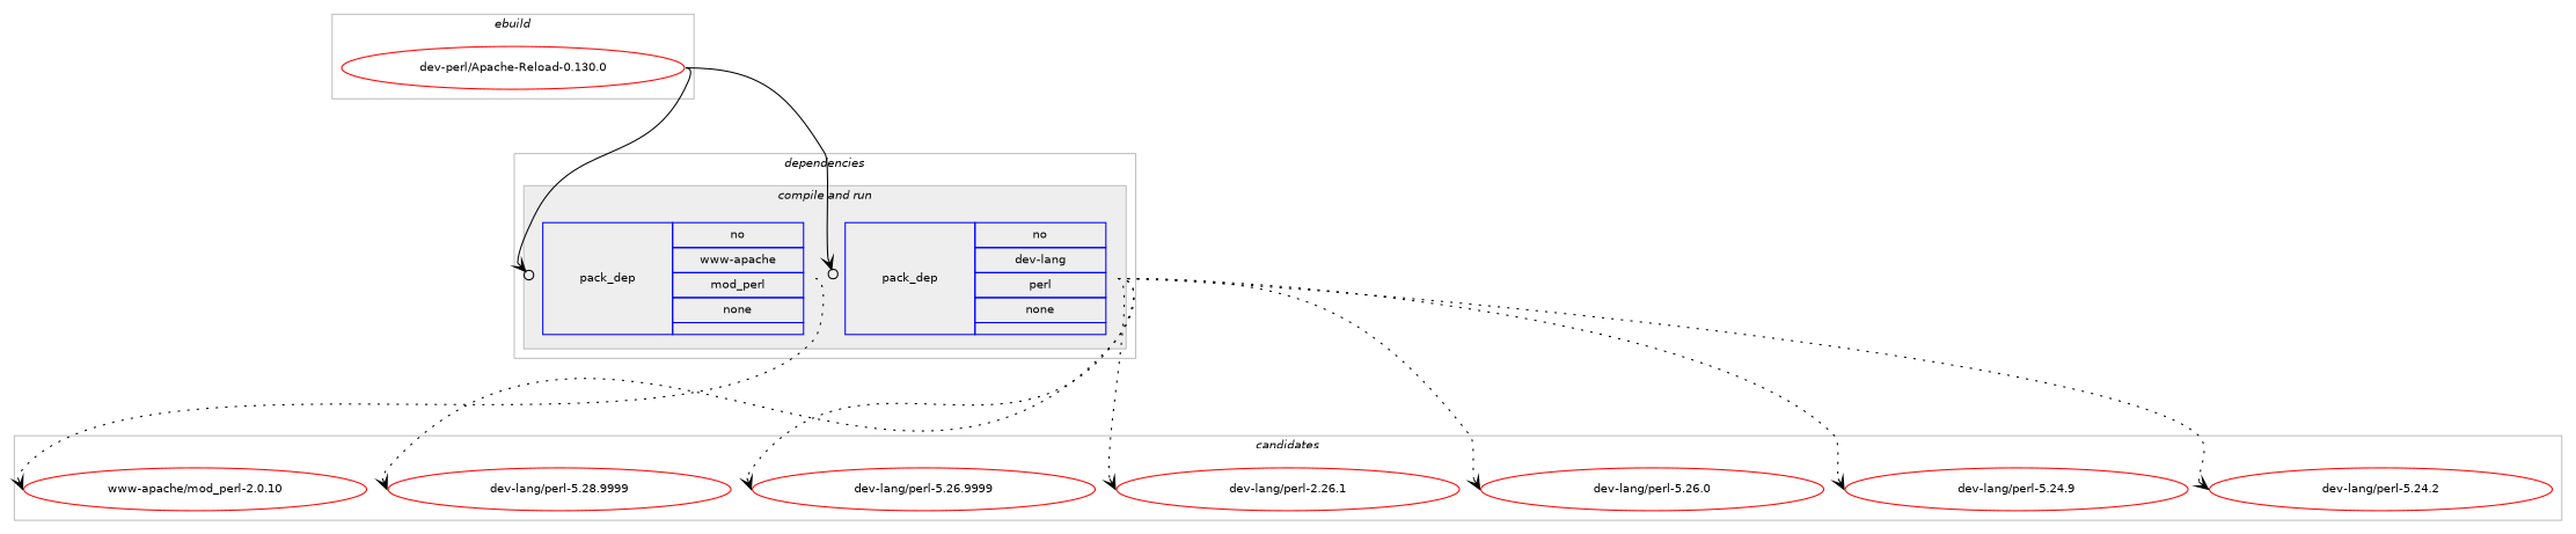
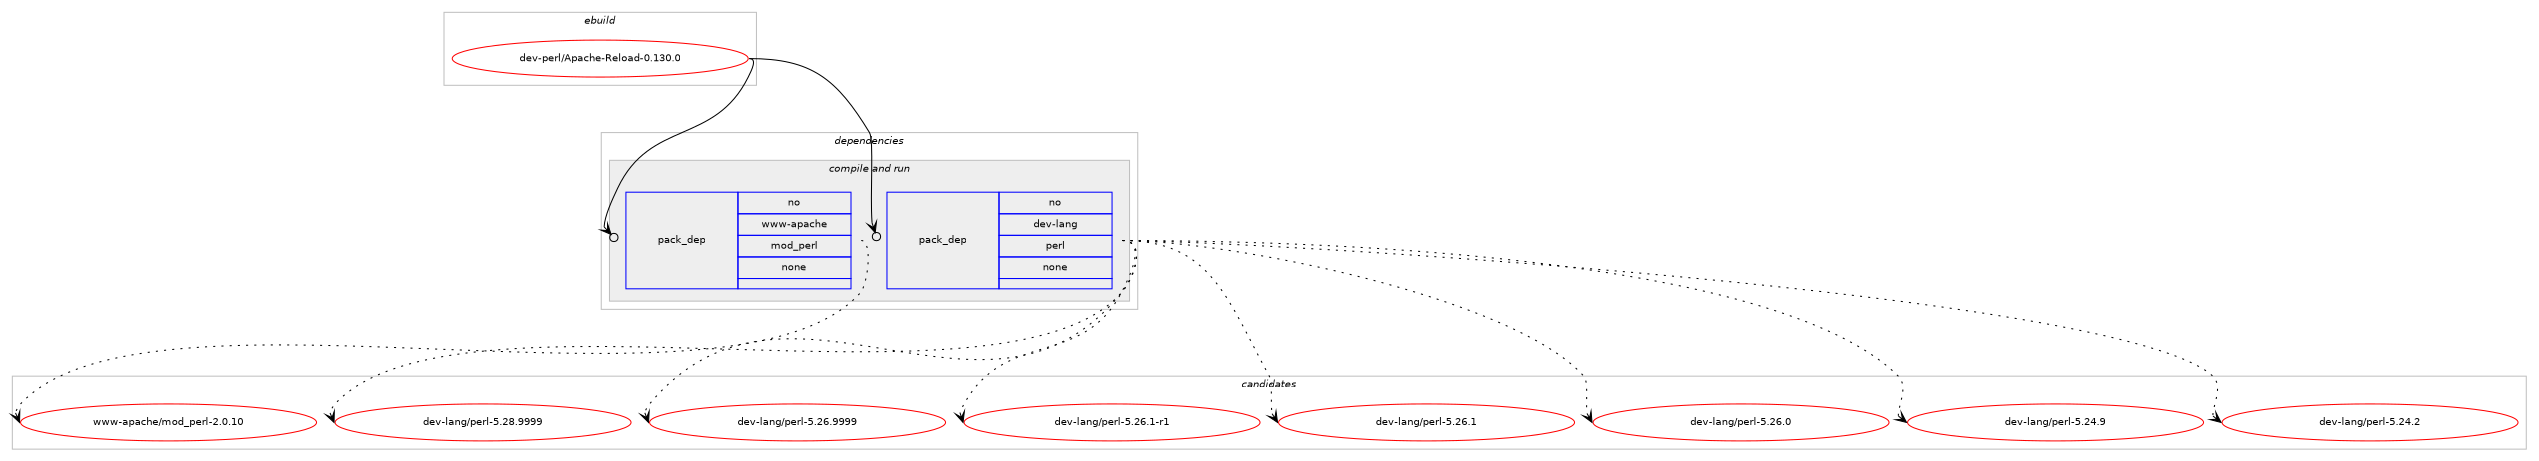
  digraph {
    compound=true
    concentrate=true
    fontname="DejaVu Sans"
    fontsize=10
    newrank=true
    rankdir=TB
    ranksep=1.5
    node [color=red fontname="DejaVu Sans" fontsize=10]
    edge [arrowhead=vee fontname="DejaVu Sans" headport=w style=dotted tailport=e weight=100]
    n1 [label="dev-perl/Apache-Reload-0.130.0" width=4]
    n2 [color=blue label=<<TABLE BORDER="0" CELLBORDER="1" CELLSPACING="0" CELLPADDING="4" WIDTH="220"><TR><TD ROWSPAN="6" CELLPADDING="30">pack_dep</TD></TR><TR><TD WIDTH="110">no</TD></TR><TR><TD>dev-lang</TD></TR><TR><TD>perl</TD></TR><TR><TD>none</TD></TR><TR><TD></TD></TR></TABLE>> shape=none]
    n3 [color=blue label=<<TABLE BORDER="0" CELLBORDER="1" CELLSPACING="0" CELLPADDING="4" WIDTH="220"><TR><TD ROWSPAN="6" CELLPADDING="30">pack_dep</TD></TR><TR><TD WIDTH="110">no</TD></TR><TR><TD>www-apache</TD></TR><TR><TD>mod_perl</TD></TR><TR><TD>none</TD></TR><TR><TD></TD></TR></TABLE>> shape=none]
    n4 [label="dev-lang/perl-5.24.2" width=4]
    n5 [label="dev-lang/perl-5.24.9" width=4]
    n6 [label="dev-lang/perl-5.26.0" width=4]
-   n7 [label="dev-lang/perl-2.26.1" width=4]
+   n7 [label="dev-lang/perl-5.26.1" width=4]
+   n8 [label="dev-lang/perl-5.26.1-r1" width=4]
    n9 [label="dev-lang/perl-5.26.9999" width=4]
    n10 [label="dev-lang/perl-5.28.9999" width=4]
    n11 [label="www-apache/mod_perl-2.0.10" width=4]
    subgraph cluster_1 {
      color=gray
      label=<<i>ebuild</i>>
      rank=same
      n1
    }
    subgraph cluster_2 {
      color=gray
      label=<<i>dependencies</i>>
      subgraph cluster_3 {
        color=gray
        fillcolor="#eeeeee"
        label=<<i>compile</i>>
        style=filled
      }
      subgraph cluster_4 {
        color=gray
        fillcolor="#eeeeee"
        label=<<i>compile and run</i>>
        style=filled
        subgraph sub_5 {
          color=gray
          fillcolor="#eeeeee"
          label=<<i>compile and run</i>>
          style=filled
          n2
        }
        subgraph sub_6 {
          color=gray
          fillcolor="#eeeeee"
          label=<<i>compile and run</i>>
          style=filled
          n3
        }
      }
      subgraph cluster_7 {
        color=gray
        fillcolor="#eeeeee"
        label=<<i>run</i>>
        style=filled
      }
    }
    subgraph cluster_8 {
      color=gray
      label=<<i>candidates</i>>
      rank=same
      subgraph sub_9 {
        color=black
        label=<<i>candidates</i>>
        nodesep=1
        rank=same
        n4
        n5
        n6
        n7
+       n8
        n9
        n10
      }
      subgraph sub_10 {
        color=black
        label=<<i>candidates</i>>
        nodesep=1
        rank=same
        n11
      }
    }
    n1 -> n2 [arrowhead=odotvee style=solid weight=20]
    n1 -> n3 [arrowhead=odotvee style=solid weight=20]
    n2 -> n4
    n2 -> n5
    n2 -> n6
    n2 -> n7
+   n2 -> n8
    n2 -> n9
    n2 -> n10
    n3 -> n11
  }
